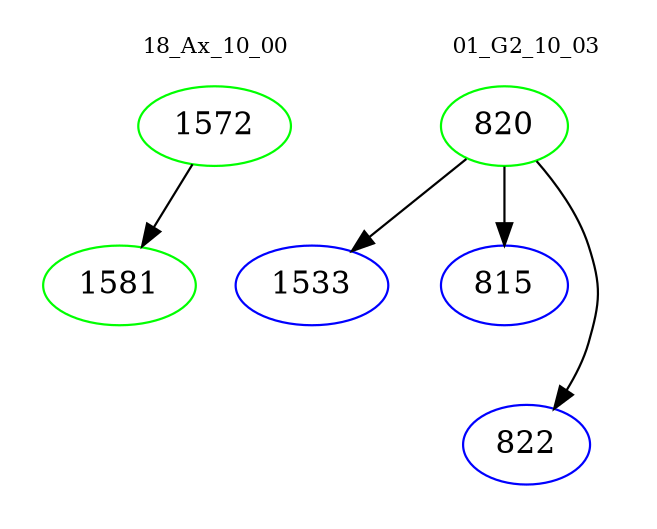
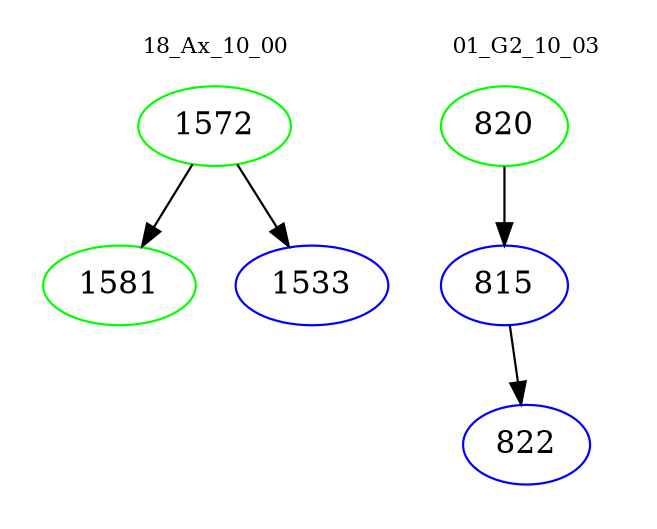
  digraph {
    node [color=green]
    edge [color=black]
    n1 [label=1572]
    n2 [color=blue label=1533]
    n3 [label=1581]
    n4 [label=820]
    n5 [color=blue label=815]
    n6 [color=blue label=822]
    subgraph cluster_1 {
      color=white
      fontsize=10
      label="18_Ax_10_00"
      n1
      n2
      n3
    }
    subgraph cluster_2 {
      color=white
      fontsize=10
      label="01_G2_10_03"
      n4
      n5
      n6
    }
-   n4 -> n2
+   n1 -> n2
    n1 -> n3
    n4 -> n5
-   n4 -> n6
+   n5 -> n6
  }
